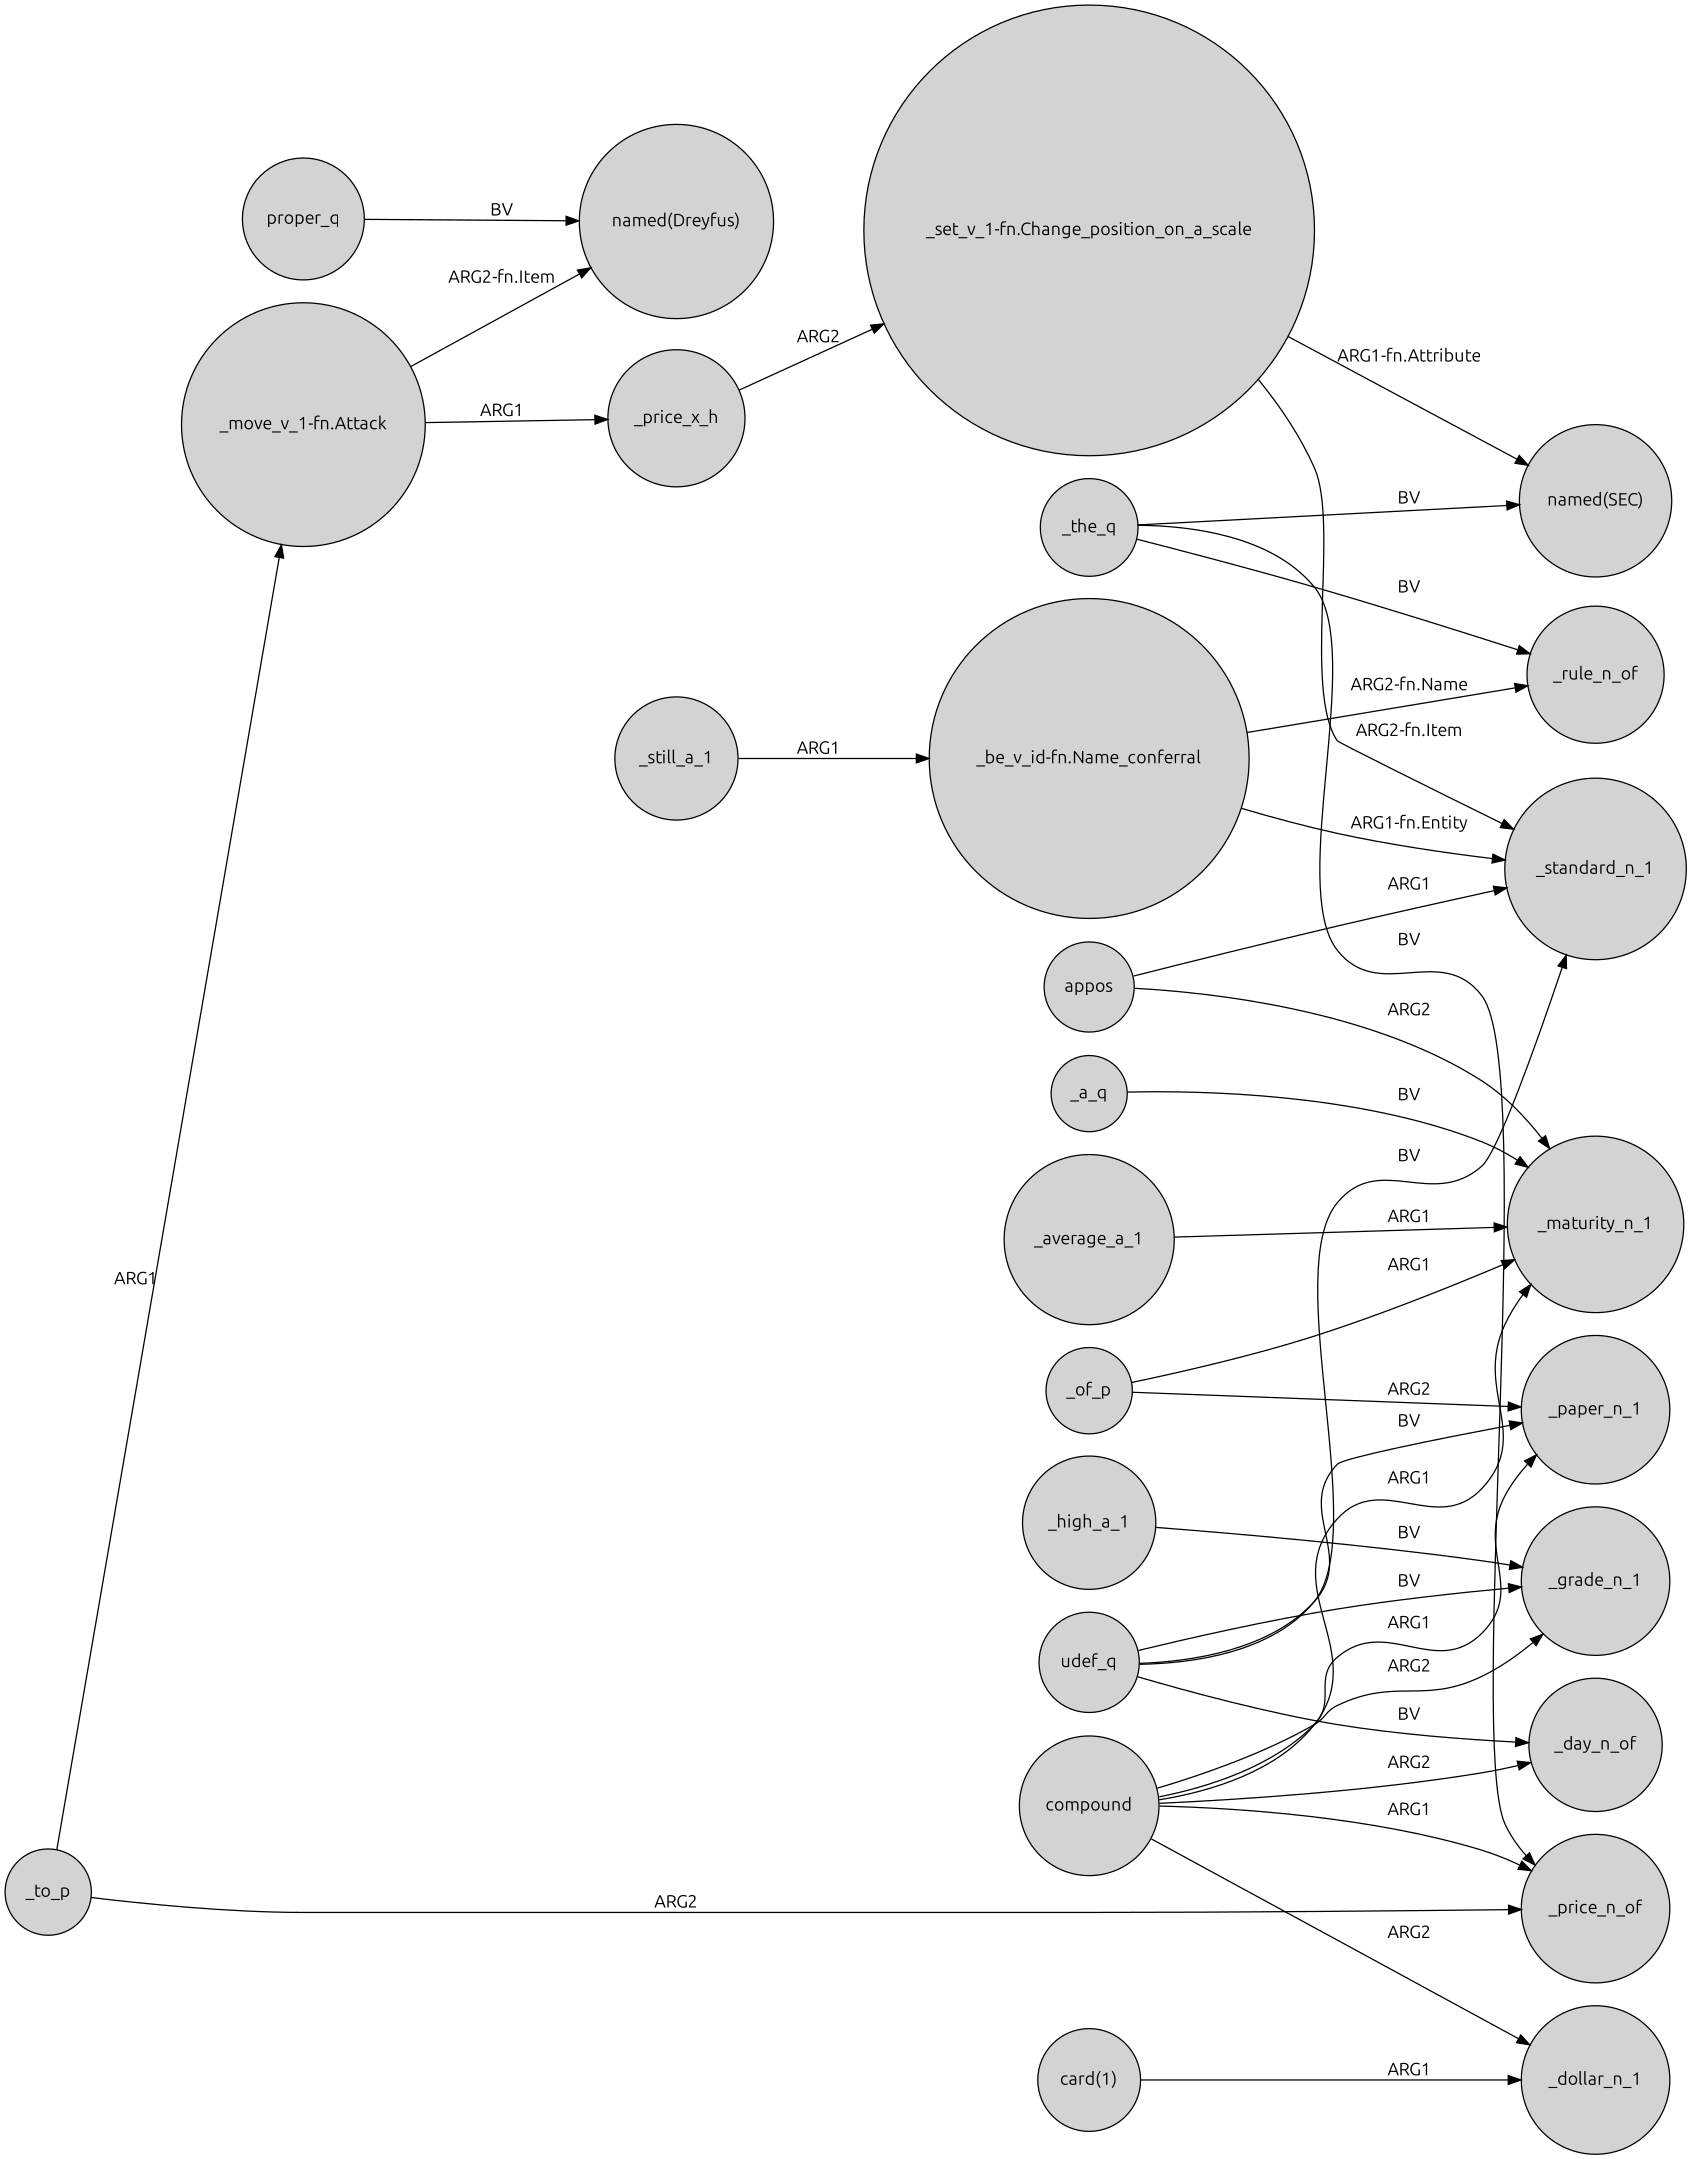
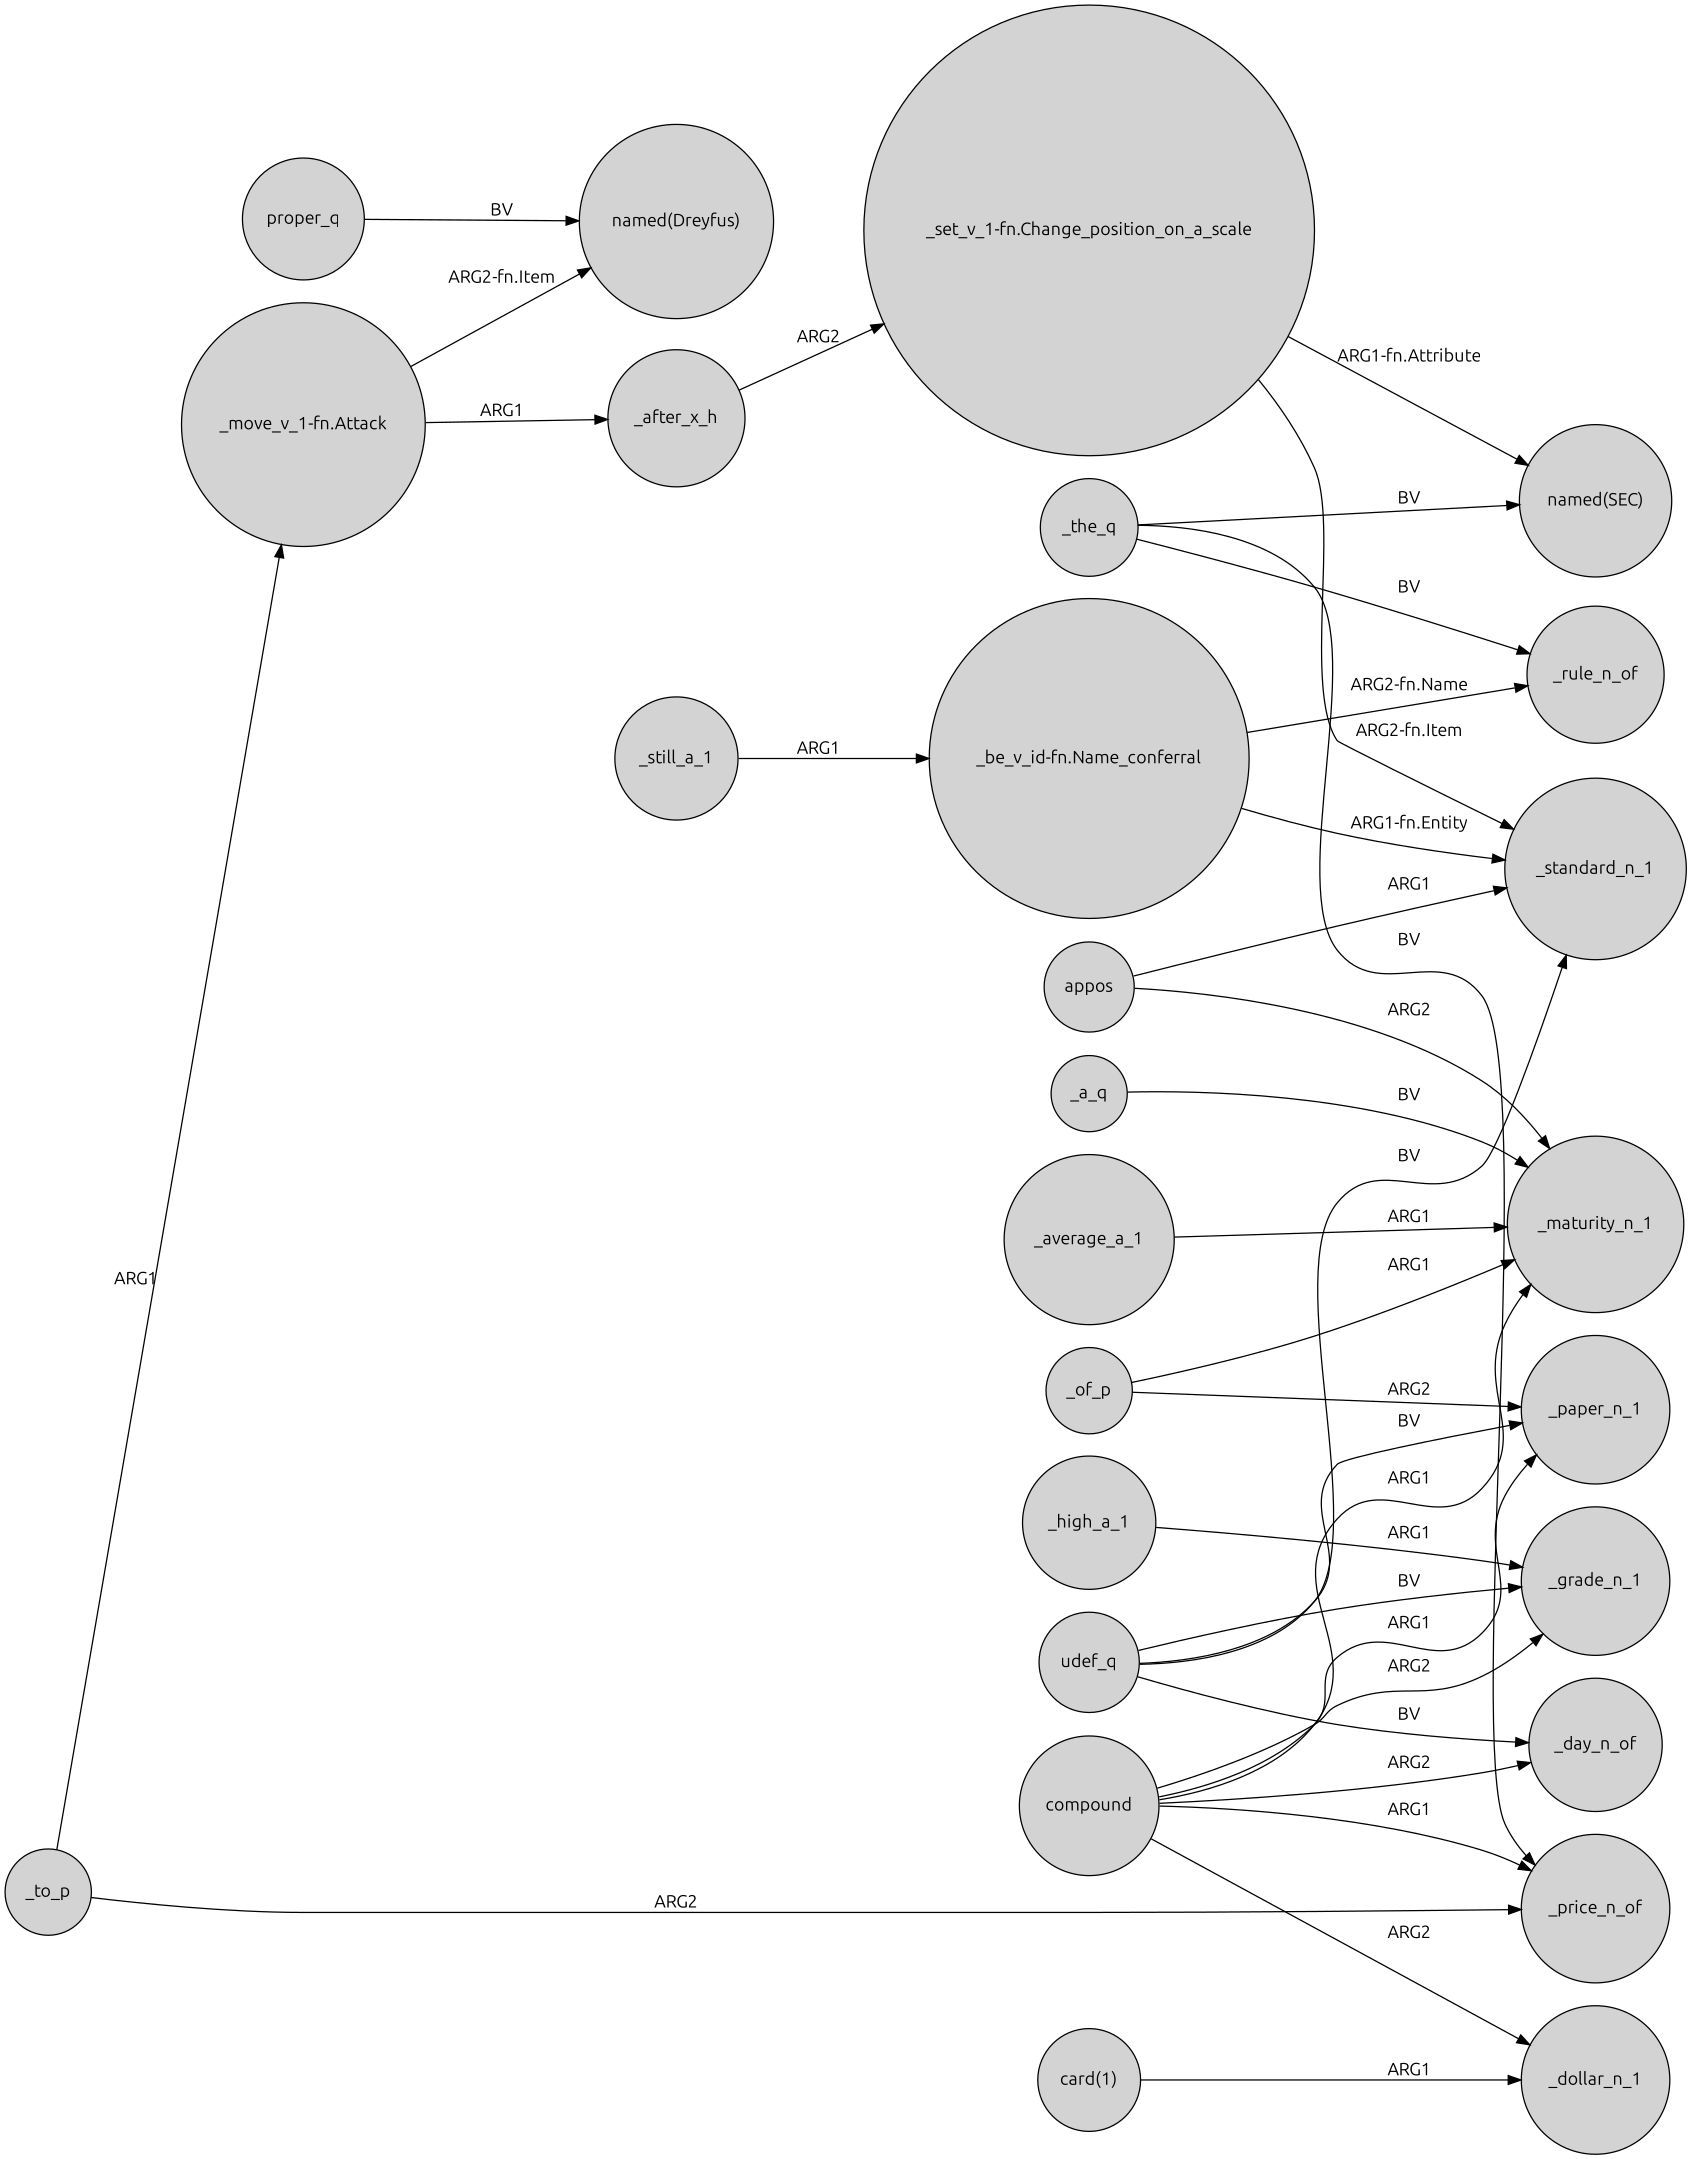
  digraph {
    fontname=Ubuntu
    rankdir=LR
    node [fontname=Ubuntu shape=circle style=filled]
    edge [fontname=Ubuntu]
    "_move_v_1-fn.Attack"
    "named(Dreyfus)"
-   _after_x_h [label=_price_x_h]
+   _after_x_h
    "_set_v_1-fn.Change_position_on_a_scale"
    "named(SEC)"
    _standard_n_1
    "_be_v_id-fn.Name_conferral"
    _rule_n_of
    compound
    _day_n_of
    _maturity_n_1
    _grade_n_1
    _paper_n_1
    _dollar_n_1
    _price_n_of
    _of_p
    _high_a_1
    _the_q
    udef_q
    _still_a_1
    appos
    proper_q
    _to_p
    _a_q
    "card(1)"
    _average_a_1
    "_move_v_1-fn.Attack" -> "named(Dreyfus)" [label="ARG2-fn.Item"]
    "_move_v_1-fn.Attack" -> _after_x_h [label=ARG1]
    _after_x_h -> "_set_v_1-fn.Change_position_on_a_scale" [label=ARG2]
    "_set_v_1-fn.Change_position_on_a_scale" -> "named(SEC)" [label="ARG1-fn.Attribute"]
    "_set_v_1-fn.Change_position_on_a_scale" -> _standard_n_1 [label="ARG2-fn.Item"]
    "_be_v_id-fn.Name_conferral" -> _standard_n_1 [label="ARG1-fn.Entity"]
    "_be_v_id-fn.Name_conferral" -> _rule_n_of [label="ARG2-fn.Name"]
    compound -> _day_n_of [label=ARG2]
    compound -> _maturity_n_1 [label=ARG1]
    compound -> _grade_n_1 [label=ARG2]
    compound -> _paper_n_1 [label=ARG1]
    compound -> _dollar_n_1 [label=ARG2]
    compound -> _price_n_of [label=ARG1]
    _of_p -> _maturity_n_1 [label=ARG1]
    _of_p -> _paper_n_1 [label=ARG2]
-   _high_a_1 -> _grade_n_1 [label=BV]
+   _high_a_1 -> _grade_n_1 [label=ARG1]
    _the_q -> "named(SEC)" [label=BV]
    _the_q -> _rule_n_of [label=BV]
    _the_q -> _price_n_of [label=BV]
    udef_q -> _standard_n_1 [label=BV]
    udef_q -> _day_n_of [label=BV]
    udef_q -> _grade_n_1 [label=BV]
    udef_q -> _paper_n_1 [label=BV]
    _still_a_1 -> "_be_v_id-fn.Name_conferral" [label=ARG1]
    appos -> _standard_n_1 [label=ARG1]
    appos -> _maturity_n_1 [label=ARG2]
    proper_q -> "named(Dreyfus)" [label=BV]
    _to_p -> "_move_v_1-fn.Attack" [label=ARG1]
    _to_p -> _price_n_of [label=ARG2]
    _a_q -> _maturity_n_1 [label=BV]
    "card(1)" -> _dollar_n_1 [label=ARG1]
    _average_a_1 -> _maturity_n_1 [label=ARG1]
  }
